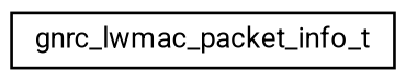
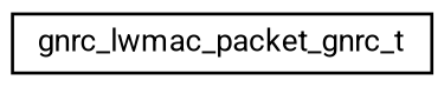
  digraph {
    rankdir=LR
    fontname=Roboto
-   n1 [color=black fillcolor=white fontname=Roboto fontsize=10 height=0.2 label=gnrc_lwmac_packet_info_t shape=record style=filled width=0.4]
+   n1 [color=black fillcolor=white fontname=Roboto fontsize=10 height=0.2 label=gnrc_lwmac_packet_gnrc_t shape=record style=filled width=0.4]
  }
